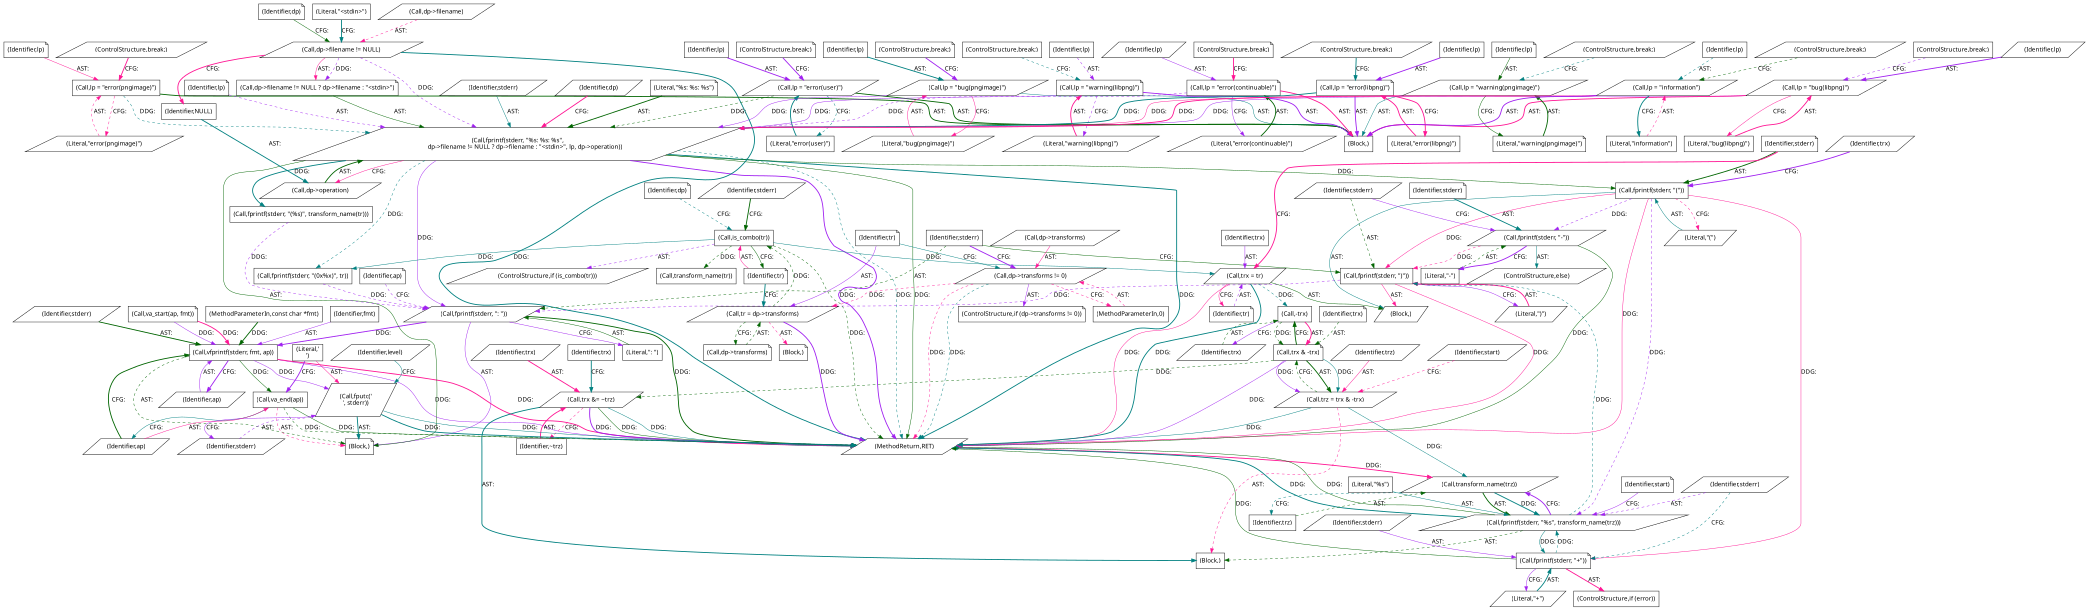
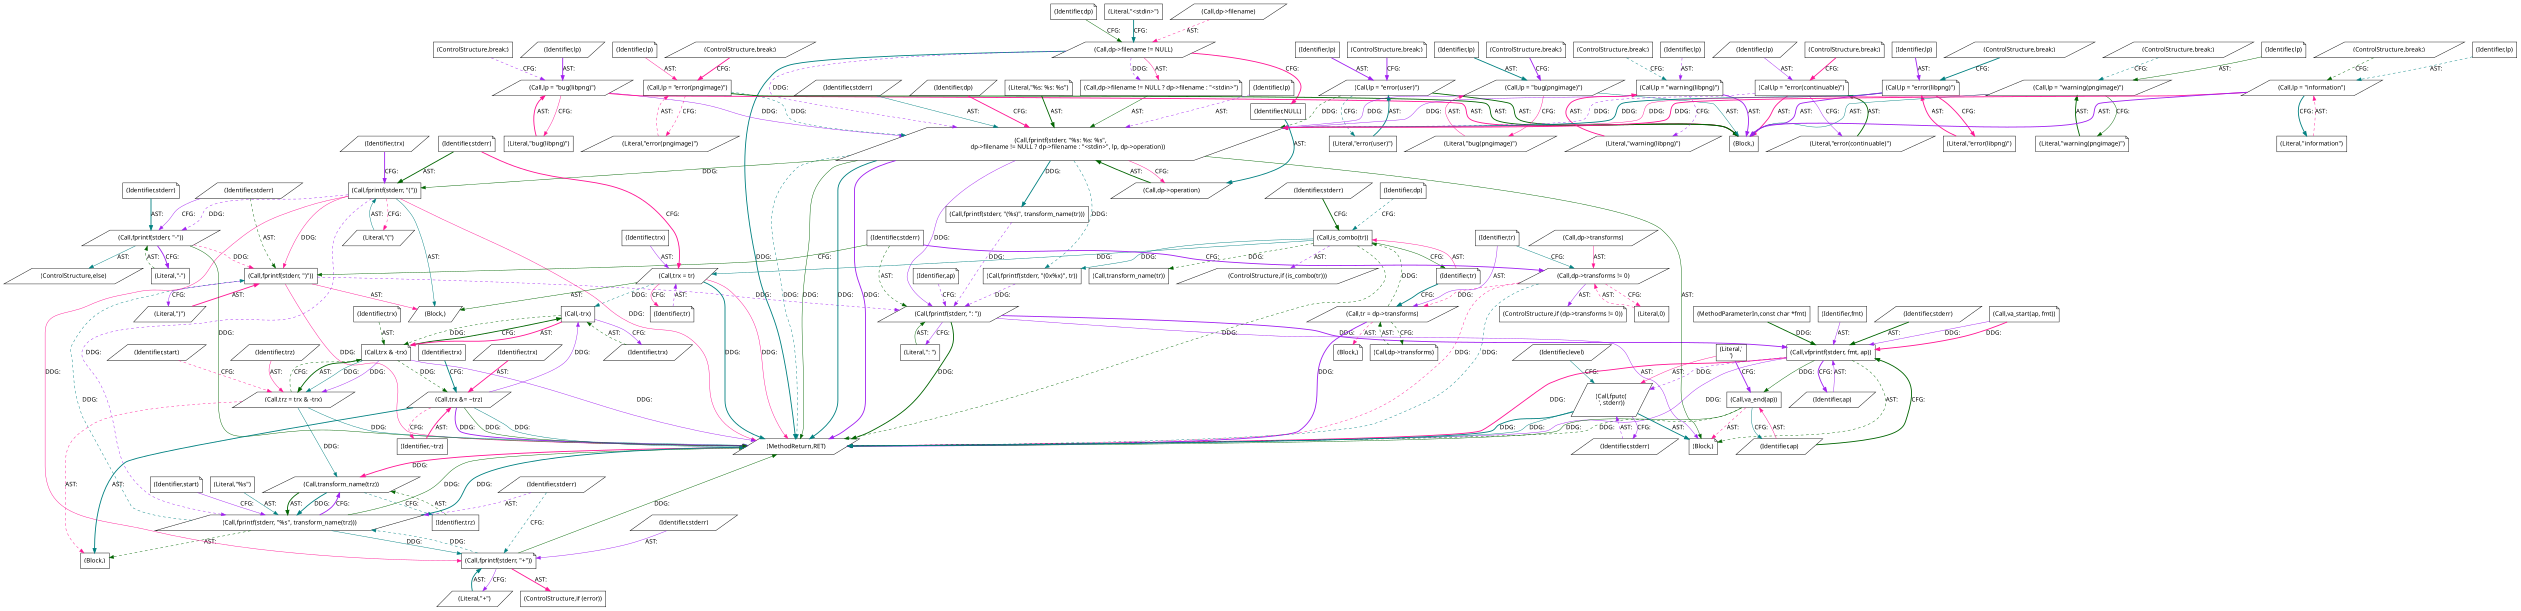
  digraph {
    fontname="Noto Sans"
    node [fontname="Noto Sans" shape=parallelogram]
    edge [color=purple fontname="Noto Sans" style=solid]
    n1 [label="(Call,fprintf(stderr, \")\"))" shape=box]
    n2 [label="(Call,fprintf(stderr, \": \"))"]
    n3 [label="(Block,)"]
    n4 [label="(Literal,\")\")"]
    n5 [label="(MethodReturn,RET)"]
    n6 [label="(Block,)" shape=note]
    n7 [label="(Call,vfprintf(stderr, fmt, ap))" shape=box]
    n8 [label="(Literal,\": \")" shape=box]
    n9 [label="(Call,transform_name(trz))"]
    n10 [label="(Call,fprintf(stderr, \"%s\", transform_name(trz)))"]
    n11 [label="(Call,fprintf(stderr, \"+\"))" shape=note]
    n12 [label="(Block,)" shape=box]
    n13 [label="(Literal,\"+\")"]
    n14 [label="(ControlStructure,if (error))" shape=box]
    n15 [label="(Identifier,trz)" shape=box]
    n16 [label="(Call,fprintf(stderr, \"(\"))" shape=box]
    n17 [label="(Call,fprintf(stderr, \"-\"))"]
    n18 [label="(Literal,\"(\")"]
    n19 [label="(Literal,\"-\")" shape=box]
    n20 [label="(ControlStructure,else)"]
    n21 [label="(Call,fprintf(stderr, \"%s: %s: %s\",\n         dp->filename != NULL ? dp->filename : \"<stdin>\", lp, dp->operation))"]
    n22 [label="(Call,fprintf(stderr, \"(0x%x)\", tr))" shape=box]
    n23 [label="(Call,fprintf(stderr, \"(%s)\", transform_name(tr)))" shape=box]
    n24 [label="(Call,dp->operation)"]
    n25 [label="(Call,dp->filename != NULL)"]
    n26 [label="(Call,dp->filename != NULL ? dp->filename : \"<stdin>\")" shape=note]
    n27 [label="(Identifier,NULL)" shape=box]
    n28 [label="(Call,lp = \"bug(libpng)\")"]
    n29 [label="(Block,)" shape=box]
    n30 [label="(Literal,\"bug(libpng)\")" shape=box]
    n31 [label="(Call,lp = \"error(pngimage)\")" shape=box]
    n32 [label="(Literal,\"error(pngimage)\")"]
    n33 [label="(Call,lp = \"error(user)\")"]
    n34 [label="(Literal,\"error(user)\")" shape=box]
    n35 [label="(Call,lp = \"bug(pngimage)\")"]
    n36 [label="(Literal,\"bug(pngimage)\")"]
    n37 [label="(Call,lp = \"warning(libpng)\")" shape=note]
    n38 [label="(Literal,\"warning(libpng)\")"]
    n39 [label="(Call,lp = \"error(continuable)\")" shape=note]
    n40 [label="(Literal,\"error(continuable)\")"]
    n41 [label="(Call,lp = \"error(libpng)\")" shape=note]
    n42 [label="(Literal,\"error(libpng)\")" shape=box]
    n43 [label="(Call,lp = \"warning(pngimage)\")"]
    n44 [label="(Literal,\"warning(pngimage)\")" shape=note]
    n45 [label="(Call,lp = \"information\")"]
    n46 [label="(Literal,\"information\")" shape=box]
    n47 [label="(Call,trz = trx & -trx)"]
    n48 [label="(Call,trx & -trx)" shape=note]
    n49 [label="(Call,-trx)" shape=box]
    n50 [label="(Call,trx &= ~trz)"]
    n51 [label="(Identifier,trx)"]
    n52 [label="(Identifier,~trz)" shape=box]
    n53 [label="(Call,trx = tr)"]
    n54 [label="(Identifier,tr)" shape=note]
    n55 [label="(Call,is_combo(tr))" shape=box]
    n56 [label="(ControlStructure,if (is_combo(tr)))"]
    n57 [label="(Identifier,tr)" shape=note]
    n58 [label="(Call,transform_name(tr))" shape=box]
    n59 [label="(Call,tr = dp->transforms)"]
    n60 [label="(Block,)" shape=note]
    n61 [label="(Call,dp->transforms)" shape=note]
    n62 [label="(Call,dp->transforms != 0)"]
    n63 [label="(ControlStructure,if (dp->transforms != 0))" shape=note]
-   n64 [label="(MethodParameterIn,0)" shape=box]
+   n64 [label="(Literal,0)" shape=box]
    n65 [label="(Call,va_end(ap))" shape=box]
    n66 [label="(Call,fputc('\n', stderr))"]
    n67 [label="(Identifier,ap)"]
    n68 [label="(Identifier,ap)"]
    n69 [label="(Identifier,stderr)"]
    n70 [label="(Identifier,dp)" shape=note]
    n71 [label="(Identifier,stderr)"]
    n72 [label="(Identifier,dp)" shape=note]
    n73 [label="(Literal,\"<stdin>\")" shape=box]
    n74 [label="(Identifier,ap)" shape=note]
    n75 [label="(Identifier,trx)"]
    n76 [label="(Identifier,tr)" shape=note]
    n77 [label="(Identifier,lp)" shape=box]
    n78 [label="(Identifier,dp)"]
    n79 [label="(ControlStructure,break;)"]
    n80 [label="(Identifier,stderr)"]
    n81 [label="(Identifier,start)" shape=note]
    n82 [label="(Identifier,stderr)" shape=box]
    n83 [label="(ControlStructure,break;)" shape=note]
    n84 [label="(Identifier,fmt)" shape=box]
    n85 [label="(ControlStructure,break;)" shape=note]
    n86 [label="(Literal,'\n')" shape=box]
    n87 [label="(Identifier,lp)" shape=note]
    n88 [label="(ControlStructure,break;)" shape=note]
    n89 [label="(Identifier,stderr)"]
    n90 [label="(Call,va_start(ap, fmt))" shape=note]
    n91 [label="(Identifier,trz)"]
    n92 [label="(Identifier,lp)"]
    n93 [label="(Identifier,trx)" shape=note]
    n94 [label="(Identifier,trx)" shape=box]
    n95 [label="(Literal,\"%s\")" shape=box]
    n96 [label="(Identifier,start)"]
    n97 [label="(Identifier,lp)" shape=note]
    n98 [label="(Identifier,trx)"]
    n99 [label="(Identifier,lp)" shape=box]
    n100 [label="(Identifier,level)"]
    n101 [label="(ControlStructure,break;)" shape=box]
    n102 [label="(Identifier,lp)" shape=box]
    n103 [label="(Identifier,stderr)"]
    n104 [label="(Call,dp->transforms)"]
    n105 [label="(Identifier,stderr)"]
    n106 [label="(Identifier,stderr)" shape=note]
    n107 [label="(ControlStructure,break;)"]
    n108 [label="(MethodParameterIn,const char *fmt)" shape=box]
    n109 [label="(Call,dp->filename)"]
    n110 [label="(Identifier,lp)"]
    n111 [label="(Literal,\"%s: %s: %s\")" shape=note]
    n112 [label="(Identifier,stderr)" shape=note]
    n113 [label="(Identifier,trx)" shape=box]
    n114 [label="(Identifier,lp)" shape=note]
    n115 [label="(ControlStructure,break;)" shape=box]
    n116 [label="(ControlStructure,break;)"]
    n117 [label="(Identifier,lp)" shape=box]
    n118 [label="(ControlStructure,break;)"]
    n119 [label="(Identifier,lp)" shape=box]
    n120 [label="(Identifier,stderr)"]
    n1 -> n2 [label="DDG: " style=dashed]
    n1 -> n3 [color=deeppink label="AST: "]
    n1 -> n4 [label="CFG: "]
    n1 -> n5 [color=deeppink label="DDG: "]
    n2 -> n5 [color=darkgreen label="DDG: " style=bold]
    n2 -> n6 [label="AST: "]
    n2 -> n7 [label="DDG: " style=bold]
    n2 -> n8 [label="CFG: "]
    n4 -> n1 [color=deeppink label="AST: " style=bold]
    n5 -> n9 [color=deeppink label="DDG: " style=bold]
    n7 -> n5 [label="DDG: "]
    n7 -> n5 [color=deeppink label="DDG: " style=bold]
    n7 -> n6 [color=darkgreen label="AST: " style=dashed]
    n7 -> n65 [color=darkgreen label="DDG: "]
-   n7 -> n66 [label="DDG: "]
+   n7 -> n66 [label="DDG: " style=dashed]
    n7 -> n67 [label="CFG: " style=bold]
    n8 -> n2 [color=darkgreen label="AST: "]
    n9 -> n10 [color=darkgreen label="AST: " style=bold]
    n9 -> n10 [color=teal label="DDG: " style=bold]
    n9 -> n15 [color=teal label="CFG: " style=dashed]
    n10 -> n1 [color=teal label="DDG: " style=dashed]
    n10 -> n5 [color=darkgreen label="DDG: "]
    n10 -> n5 [color=teal label="DDG: " style=bold]
    n10 -> n9 [label="CFG: " style=bold]
    n10 -> n11 [color=teal label="DDG: "]
    n10 -> n12 [color=darkgreen label="AST: " style=dashed]
    n11 -> n5 [color=darkgreen label="DDG: "]
    n11 -> n10 [color=teal label="DDG: " style=dashed]
    n11 -> n13 [label="CFG: "]
    n11 -> n14 [color=deeppink label="AST: " style=bold]
    n13 -> n11 [color=teal label="AST: " style=bold]
    n15 -> n9 [color=darkgreen label="AST: " style=dashed]
    n16 -> n1 [color=deeppink label="DDG: "]
    n16 -> n3 [color=teal label="AST: "]
    n16 -> n5 [color=deeppink label="DDG: "]
    n16 -> n10 [label="DDG: " style=dashed]
    n16 -> n11 [color=deeppink label="DDG: "]
    n16 -> n17 [label="DDG: " style=dashed]
    n16 -> n18 [color=deeppink label="CFG: " style=dashed]
    n17 -> n1 [color=deeppink label="DDG: " style=dashed]
    n17 -> n5 [color=darkgreen label="DDG: "]
    n17 -> n19 [label="CFG: " style=bold]
    n17 -> n20 [color=teal label="AST: "]
    n18 -> n16 [color=teal label="AST: "]
    n19 -> n17 [color=darkgreen label="AST: " style=dashed]
    n21 -> n2 [label="DDG: "]
    n21 -> n5 [label="DDG: " style=bold]
    n21 -> n5 [color=teal label="DDG: " style=dashed]
    n21 -> n5 [color=darkgreen label="DDG: "]
    n21 -> n5 [color=teal label="DDG: " style=bold]
    n21 -> n6 [color=darkgreen label="AST: "]
    n21 -> n16 [color=darkgreen label="DDG: "]
    n21 -> n22 [color=teal label="DDG: " style=dashed]
    n21 -> n23 [color=teal label="DDG: " style=bold]
    n21 -> n24 [color=deeppink label="CFG: "]
    n22 -> n2 [label="DDG: " style=dashed]
    n23 -> n2 [label="DDG: " style=dashed]
    n24 -> n21 [color=darkgreen label="AST: " style=bold]
    n25 -> n5 [color=teal label="DDG: " style=bold]
    n25 -> n21 [label="DDG: " style=dashed]
    n25 -> n26 [color=deeppink label="AST: "]
    n25 -> n26 [label="DDG: " style=dashed]
    n25 -> n27 [color=deeppink label="CFG: " style=bold]
    n26 -> n21 [color=darkgreen label="AST: "]
    n27 -> n24 [color=teal label="AST: " style=bold]
    n28 -> n21 [label="DDG: "]
    n28 -> n29 [color=deeppink label="AST: " style=bold]
    n28 -> n30 [color=deeppink label="CFG: "]
    n30 -> n28 [color=deeppink label="AST: " style=bold]
    n31 -> n21 [color=teal label="DDG: " style=dashed]
    n31 -> n29 [color=darkgreen label="AST: " style=bold]
    n31 -> n32 [color=deeppink label="CFG: " style=dashed]
    n32 -> n31 [color=deeppink label="AST: " style=dashed]
    n33 -> n21 [color=darkgreen label="DDG: " style=dashed]
    n33 -> n29 [color=darkgreen label="AST: " style=bold]
    n33 -> n34 [color=teal label="CFG: " style=dashed]
    n34 -> n33 [color=teal label="AST: " style=bold]
    n35 -> n21 [label="DDG: "]
    n35 -> n29 [color=teal label="AST: "]
    n35 -> n36 [color=deeppink label="CFG: "]
    n36 -> n35 [color=deeppink label="AST: "]
    n37 -> n21 [label="DDG: "]
    n37 -> n29 [label="AST: " style=bold]
    n37 -> n38 [label="CFG: " style=dashed]
    n38 -> n37 [color=deeppink label="AST: " style=bold]
    n39 -> n21 [label="DDG: " style=dashed]
    n39 -> n29 [color=deeppink label="AST: " style=bold]
    n39 -> n40 [label="CFG: "]
    n40 -> n39 [color=darkgreen label="AST: " style=bold]
    n41 -> n21 [color=teal label="DDG: " style=bold]
    n41 -> n29 [label="AST: " style=bold]
    n41 -> n42 [color=deeppink label="CFG: " style=bold]
    n42 -> n41 [color=deeppink label="AST: " style=bold]
    n43 -> n21 [color=deeppink label="DDG: "]
    n43 -> n29 [color=teal label="AST: "]
    n43 -> n44 [color=darkgreen label="CFG: "]
    n44 -> n43 [color=darkgreen label="AST: " style=bold]
    n45 -> n21 [color=deeppink label="DDG: " style=bold]
    n45 -> n29 [label="AST: " style=bold]
    n45 -> n46 [color=teal label="CFG: " style=bold]
    n46 -> n45 [color=deeppink label="AST: " style=dashed]
    n47 -> n5 [color=teal label="DDG: "]
    n47 -> n9 [color=teal label="DDG: "]
    n47 -> n12 [color=deeppink label="AST: " style=dashed]
    n47 -> n48 [color=darkgreen label="CFG: " style=dashed]
    n48 -> n5 [label="DDG: "]
    n48 -> n47 [color=darkgreen label="AST: " style=bold]
    n48 -> n47 [color=teal label="DDG: "]
    n48 -> n47 [label="DDG: "]
    n48 -> n49 [color=darkgreen label="CFG: " style=bold]
    n48 -> n50 [color=darkgreen label="DDG: " style=dashed]
    n49 -> n48 [color=deeppink label="AST: " style=bold]
    n49 -> n48 [color=darkgreen label="DDG: " style=dashed]
    n49 -> n51 [label="CFG: "]
    n50 -> n5 [color=teal label="DDG: "]
    n50 -> n5 [label="DDG: " style=bold]
    n50 -> n5 [color=darkgreen label="DDG: "]
    n50 -> n12 [color=teal label="AST: " style=bold]
+   n50 -> n49 [label="DDG: "]
    n50 -> n52 [color=deeppink label="CFG: " style=dashed]
    n51 -> n49 [color=darkgreen label="AST: " style=dashed]
    n52 -> n50 [color=deeppink label="AST: " style=bold]
    n53 -> n3 [color=darkgreen label="AST: "]
    n53 -> n5 [color=deeppink label="DDG: "]
    n53 -> n5 [color=teal label="DDG: " style=bold]
    n53 -> n49 [color=teal label="DDG: " style=dashed]
    n53 -> n54 [color=deeppink label="CFG: "]
    n54 -> n53 [label="AST: " style=dashed]
    n55 -> n5 [color=darkgreen label="DDG: " style=dashed]
    n55 -> n22 [color=teal label="DDG: "]
    n55 -> n53 [color=teal label="DDG: "]
    n55 -> n56 [label="AST: " style=dashed]
    n55 -> n57 [color=darkgreen label="CFG: "]
    n55 -> n58 [color=darkgreen label="DDG: " style=dashed]
    n57 -> n55 [color=deeppink label="AST: "]
    n57 -> n59 [color=teal label="CFG: " style=bold]
    n59 -> n5 [label="DDG: " style=bold]
    n59 -> n55 [color=darkgreen label="DDG: " style=dashed]
    n59 -> n60 [color=deeppink label="AST: " style=dashed]
    n59 -> n61 [color=darkgreen label="CFG: " style=dashed]
    n61 -> n59 [color=darkgreen label="AST: " style=dashed]
    n62 -> n5 [color=deeppink label="DDG: " style=dashed]
    n62 -> n5 [color=teal label="DDG: " style=dashed]
    n62 -> n59 [color=deeppink label="DDG: " style=dashed]
    n62 -> n63 [label="AST: "]
    n62 -> n64 [color=deeppink label="CFG: " style=dashed]
    n64 -> n62 [color=deeppink label="AST: " style=dashed]
    n65 -> n5 [color=darkgreen label="DDG: " style=dashed]
    n65 -> n5 [color=darkgreen label="DDG: "]
    n65 -> n6 [color=deeppink label="AST: " style=dashed]
    n65 -> n68 [color=teal label="CFG: "]
    n66 -> n5 [color=teal label="DDG: "]
    n66 -> n5 [color=teal label="DDG: " style=bold]
    n66 -> n6 [color=teal label="AST: " style=bold]
    n66 -> n69 [label="CFG: "]
    n67 -> n7 [label="AST: "]
    n68 -> n7 [color=darkgreen label="CFG: " style=bold]
    n68 -> n65 [color=deeppink label="AST: "]
    n69 -> n66 [label="AST: " style=dashed]
    n70 -> n25 [color=darkgreen label="CFG: "]
    n71 -> n21 [color=teal label="AST: "]
    n72 -> n55 [color=teal label="CFG: " style=dashed]
    n73 -> n25 [color=teal label="CFG: " style=bold]
    n74 -> n2 [label="CFG: " style=dashed]
    n75 -> n16 [label="CFG: " style=bold]
    n76 -> n59 [label="AST: "]
    n76 -> n62 [color=teal label="CFG: "]
    n77 -> n45 [color=teal label="AST: " style=dashed]
    n78 -> n21 [color=deeppink label="CFG: " style=bold]
    n79 -> n31 [color=deeppink label="CFG: " style=bold]
    n80 -> n11 [label="AST: "]
    n81 -> n10 [label="CFG: "]
    n82 -> n1 [color=darkgreen label="CFG: "]
    n82 -> n2 [color=darkgreen label="AST: " style=dashed]
    n82 -> n62 [label="CFG: " style=bold]
    n83 -> n39 [color=deeppink label="CFG: " style=bold]
    n84 -> n7 [label="AST: "]
    n85 -> n35 [label="CFG: " style=bold]
    n86 -> n65 [label="CFG: " style=bold]
    n86 -> n66 [color=deeppink label="AST: "]
    n87 -> n31 [color=deeppink label="AST: "]
    n88 -> n33 [label="CFG: " style=bold]
    n89 -> n7 [color=darkgreen label="AST: " style=bold]
    n90 -> n7 [label="DDG: "]
    n90 -> n7 [color=deeppink label="DDG: " style=bold]
    n91 -> n47 [color=deeppink label="AST: "]
    n92 -> n39 [label="AST: "]
    n93 -> n48 [color=darkgreen label="AST: " style=dashed]
    n94 -> n50 [color=teal label="CFG: " style=bold]
    n95 -> n10 [color=teal label="AST: "]
    n96 -> n47 [color=deeppink label="CFG: " style=dashed]
    n97 -> n43 [color=darkgreen label="AST: "]
    n98 -> n50 [color=deeppink label="AST: " style=bold]
    n99 -> n33 [label="AST: " style=bold]
    n100 -> n66 [color=teal label="CFG: "]
    n101 -> n28 [label="CFG: " style=dashed]
    n102 -> n37 [label="AST: " style=dashed]
    n103 -> n10 [label="AST: " style=dashed]
    n103 -> n11 [color=teal label="CFG: " style=dashed]
    n104 -> n62 [color=deeppink label="AST: "]
    n105 -> n1 [color=darkgreen label="AST: " style=dashed]
    n105 -> n17 [label="CFG: "]
    n106 -> n17 [color=teal label="AST: " style=bold]
    n107 -> n45 [color=darkgreen label="CFG: " style=dashed]
    n108 -> n7 [color=darkgreen label="DDG: " style=bold]
    n109 -> n25 [color=deeppink label="AST: " style=dashed]
    n110 -> n28 [label="AST: " style=bold]
    n111 -> n21 [color=darkgreen label="AST: " style=bold]
    n112 -> n16 [color=darkgreen label="AST: " style=bold]
    n112 -> n53 [color=deeppink label="CFG: " style=bold]
    n113 -> n53 [label="AST: "]
    n114 -> n21 [label="AST: " style=dashed]
    n115 -> n37 [color=teal label="CFG: " style=dashed]
    n116 -> n41 [color=teal label="CFG: " style=bold]
    n117 -> n35 [color=teal label="AST: " style=bold]
    n118 -> n43 [color=teal label="CFG: " style=dashed]
    n119 -> n41 [label="AST: " style=bold]
    n120 -> n55 [color=darkgreen label="CFG: " style=bold]
  }
